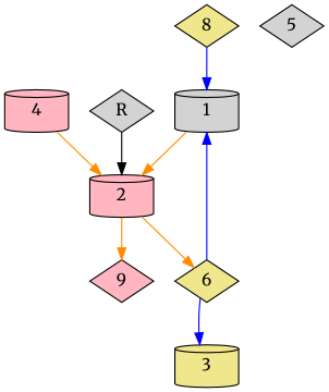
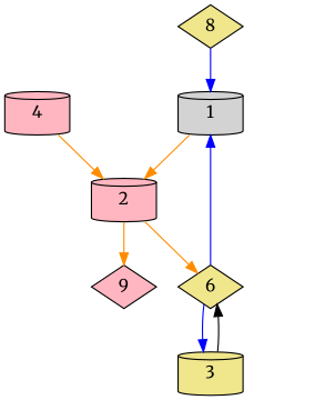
  digraph {
    fontname=Merriweather
    node [fillcolor=lightgrey fontname=Merriweather shape=diamond style=filled]
    edge [color=darkorange fontname=Merriweather]
    1 [shape=cylinder]
    2 [fillcolor=lightpink shape=cylinder]
    6 [fillcolor=khaki]
    n4 [fillcolor=lightpink label=9]
    3 [fillcolor=khaki shape=cylinder]
    8 [fillcolor=khaki]
    4 [fillcolor=lightpink shape=cylinder]
-   5
-   R
    1 -> 2
    2 -> 6
    2 -> n4
    6 -> 1 [color=blue]
    6 -> 3 [color=blue]
+   3 -> 6 [color=black]
    8 -> 1 [color=blue]
    4 -> 2
-   R -> 2 [color=black]
  }
